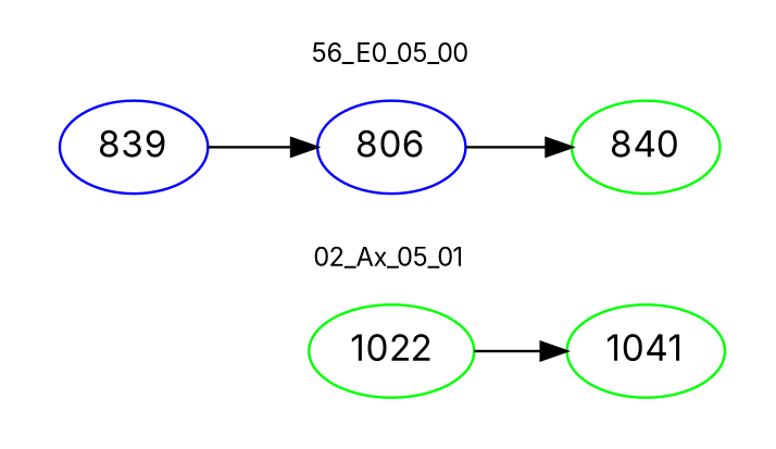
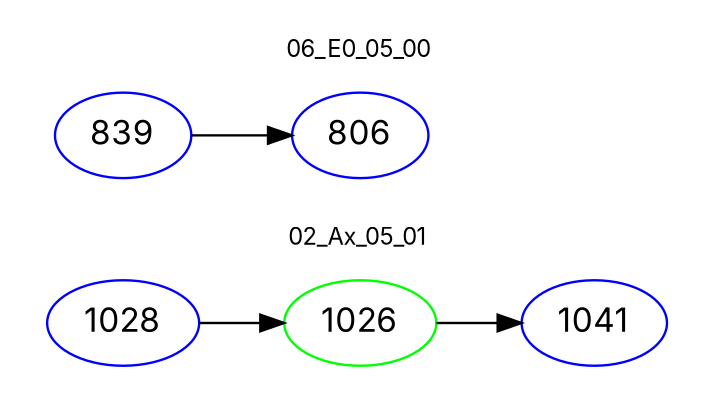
  digraph {
    fontname=Inter
    rankdir=LR
    node [color=blue fontname=Inter]
    edge [color=black fontname=Inter]
-   n2 [color=green label=1022]
-   n3 [color=green label=1041]
+   n1 [label=1028]
+   n2 [color=green label=1026]
+   n3 [label=1041]
    n4 [label=839]
    n5 [label=806]
-   n6 [color=green label=840]
    subgraph cluster_1 {
      color=white
      fontsize=10
      label="02_Ax_05_01"
+     n1
      n2
      n3
    }
    subgraph cluster_2 {
      color=white
      fontsize=10
-     label="56_E0_05_00"
+     label="06_E0_05_00"
      n4
      n5
-     n6
    }
+   n1 -> n2
    n2 -> n3
    n4 -> n5
-   n5 -> n6
  }
